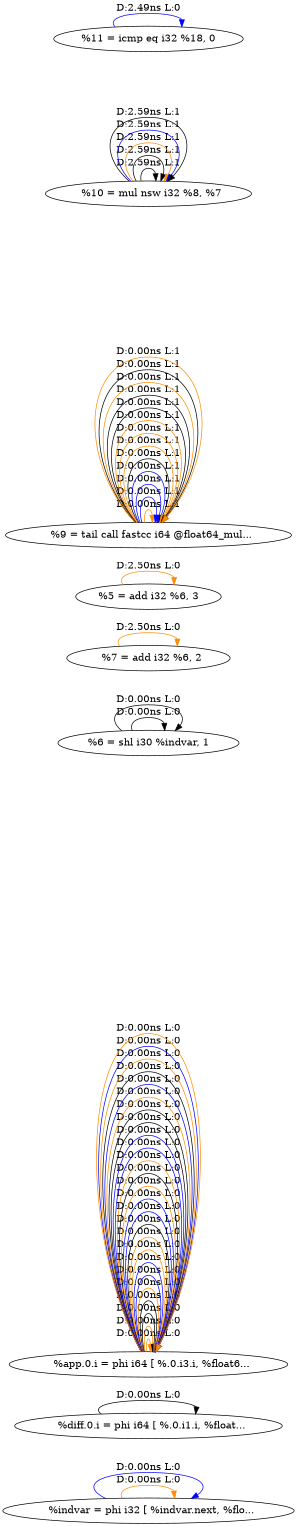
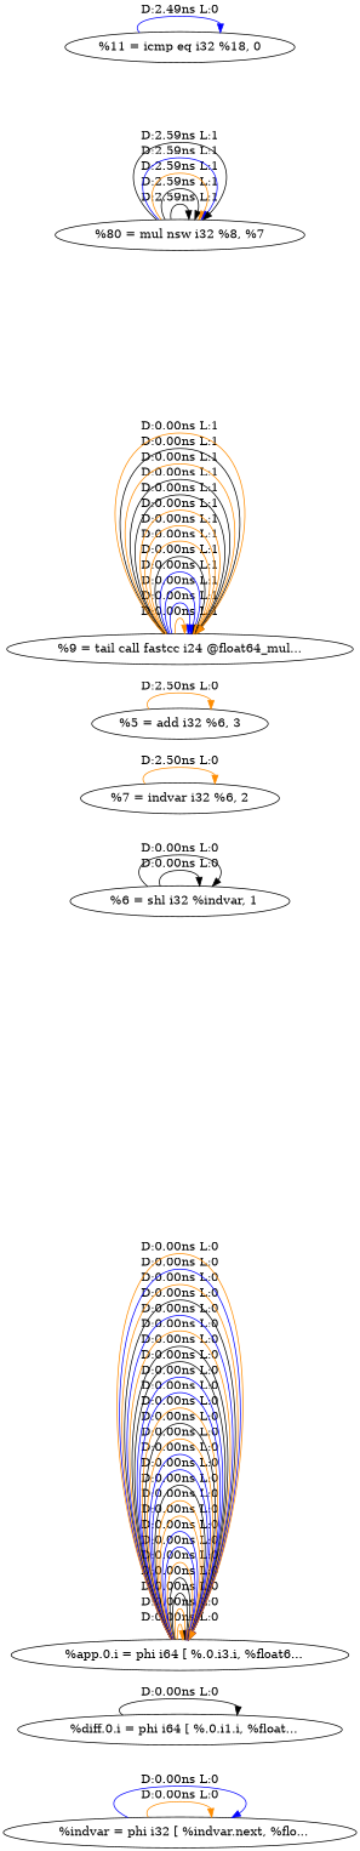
  digraph {
    rankdir=LR
    edge [color=darkorange]
    n1 [label="  %indvar = phi i32 [ %indvar.next, %flo..."]
    n2 [label="  %diff.0.i = phi i64 [ %.0.i1.i, %float..."]
    n3 [label="  %app.0.i = phi i64 [ %.0.i3.i, %float6..."]
-   n4 [label="%6 = shl i30 %indvar, 1"]
-   n5 [label="  %7 = add i32 %6, 2"]
+   n4 [label="  %6 = shl i32 %indvar, 1"]
+   n5 [label="%7 = indvar i32 %6, 2"]
    n6 [label="%5 = add i32 %6, 3"]
-   n7 [label="  %9 = tail call fastcc i64 @float64_mul..."]
-   n8 [label="  %10 = mul nsw i32 %8, %7"]
+   n7 [label="%9 = tail call fastcc i24 @float64_mul..."]
+   n8 [label="%80 = mul nsw i32 %8, %7"]
    n9 [label="%11 = icmp eq i32 %18, 0"]
    n1 -> n1 [label="D:0.00ns L:0"]
    n1 -> n1 [color=blue label="D:0.00ns L:0"]
    n2 -> n2 [color=black label="D:0.00ns L:0"]
    n3 -> n3 [label="D:0.00ns L:0"]
    n3 -> n3 [label="D:0.00ns L:0"]
    n3 -> n3 [color=black label="D:0.00ns L:0"]
    n3 -> n3 [color=black label="D:0.00ns L:0"]
    n3 -> n3 [label="D:0.00ns L:0"]
    n3 -> n3 [color=blue label="D:0.00ns L:0"]
    n3 -> n3 [color=blue label="D:0.00ns L:0"]
    n3 -> n3 [label="D:0.00ns L:0"]
    n3 -> n3 [label="D:0.00ns L:0"]
    n3 -> n3 [color=black label="D:0.00ns L:0"]
    n3 -> n3 [color=blue label="D:0.00ns L:0"]
    n3 -> n3 [color=blue label="D:0.00ns L:0"]
    n3 -> n3 [label="D:0.00ns L:0"]
    n3 -> n3 [color=black label="D:0.00ns L:0"]
    n3 -> n3 [label="D:0.00ns L:0"]
    n3 -> n3 [color=blue label="D:0.00ns L:0"]
    n3 -> n3 [color=blue label="D:0.00ns L:0"]
    n3 -> n3 [color=black label="D:0.00ns L:0"]
    n3 -> n3 [color=black label="D:0.00ns L:0"]
    n3 -> n3 [label="D:0.00ns L:0"]
    n3 -> n3 [color=blue label="D:0.00ns L:0"]
    n3 -> n3 [color=black label="D:0.00ns L:0"]
    n3 -> n3 [label="D:0.00ns L:0"]
    n3 -> n3 [color=blue label="D:0.00ns L:0"]
    n3 -> n3 [label="D:0.00ns L:0"]
    n4 -> n4 [color=black label="D:0.00ns L:0"]
    n4 -> n4 [color=black label="D:0.00ns L:0"]
    n5 -> n5 [label="D:2.50ns L:0"]
    n6 -> n6 [label="D:2.50ns L:0"]
    n7 -> n7 [label="D:0.00ns L:1"]
    n7 -> n7 [color=blue label="D:0.00ns L:1"]
    n7 -> n7 [color=blue label="D:0.00ns L:1"]
    n7 -> n7 [color=blue label="D:0.00ns L:1"]
    n7 -> n7 [color=black label="D:0.00ns L:1"]
    n7 -> n7 [label="D:0.00ns L:1"]
    n7 -> n7 [label="D:0.00ns L:1"]
    n7 -> n7 [label="D:0.00ns L:1"]
    n7 -> n7 [color=black label="D:0.00ns L:1"]
    n7 -> n7 [color=black label="D:0.00ns L:1"]
    n7 -> n7 [label="D:0.00ns L:1"]
    n7 -> n7 [color=black label="D:0.00ns L:1"]
    n7 -> n7 [label="D:0.00ns L:1"]
    n8 -> n8 [color=black label="D:2.59ns L:1"]
    n8 -> n8 [color=black label="D:2.59ns L:1"]
    n8 -> n8 [label="D:2.59ns L:1"]
    n8 -> n8 [color=blue label="D:2.59ns L:1"]
    n8 -> n8 [color=black label="D:2.59ns L:1"]
    n9 -> n9 [color=blue label="D:2.49ns L:0"]
  }
